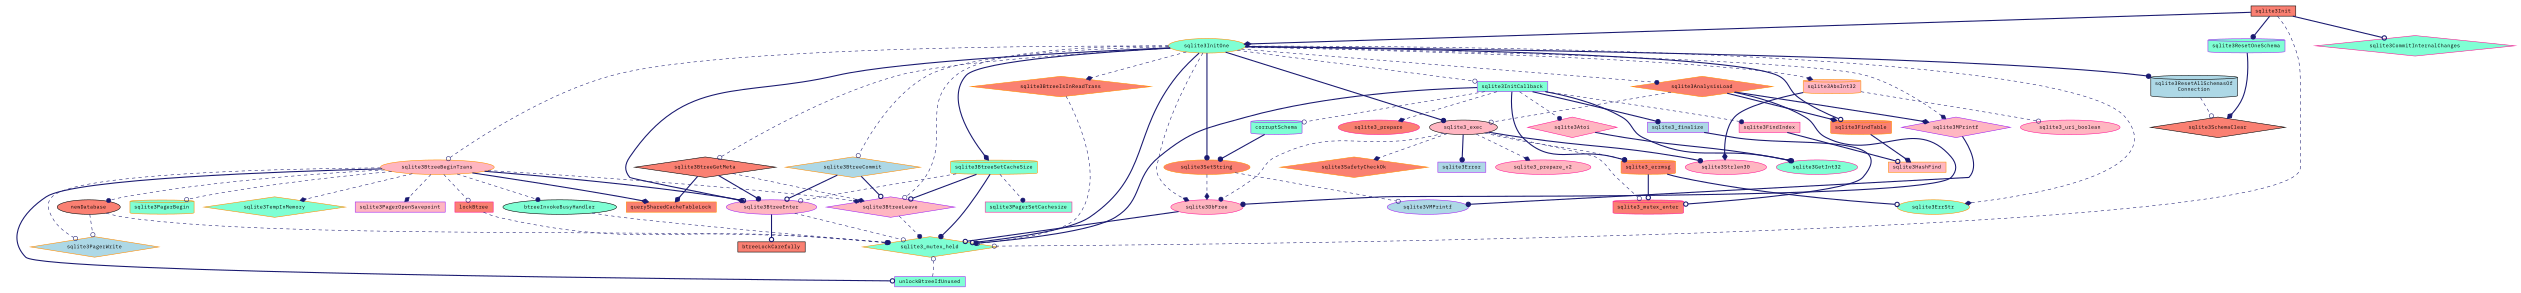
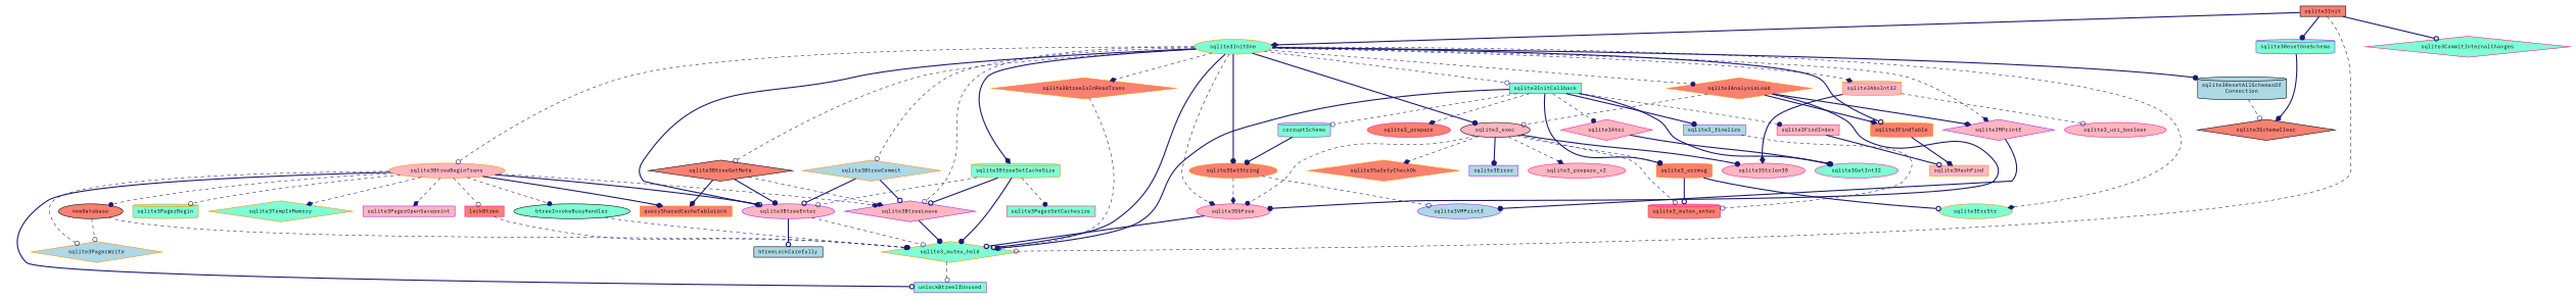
  digraph {
    fontname="IBM Plex Mono"
    rankdir=TB
    node [color=darkorange fillcolor=salmon fontname="IBM Plex Mono" fontsize=10 shape=ellipse style=filled]
    edge [arrowhead=odot color=midnightblue fontname="IBM Plex Mono" fontsize=10 labelfontname=FreeSans labelfontsize=10 style=dashed]
    n1 [color=black fontcolor=black height=0.2 label=sqlite3Init shape=box width=0.4]
    n2 [fillcolor=aquamarine height=0.2 label=sqlite3_mutex_held shape=diamond width=0.4]
    n3 [fillcolor=aquamarine height=0.2 label=sqlite3InitOne width=0.4]
    n4 [color=purple fillcolor=aquamarine height=0.2 label=sqlite3ResetOneSchema shape=cylinder width=0.4]
    n5 [color=deeppink fillcolor=aquamarine height=0.2 label=sqlite3CommitInternalChanges shape=diamond width=0.4]
    n6 [color=purple fillcolor=aquamarine height=0.2 label=sqlite3InitCallback shape=box width=0.4]
    n7 [height=0.2 label=sqlite3SetString width=0.4]
    n8 [color=deeppink fillcolor=lightpink height=0.2 label=sqlite3DbFree width=0.4]
    n9 [fillcolor=aquamarine height=0.2 label=sqlite3ErrStr width=0.4]
    n10 [height=0.2 label=sqlite3FindTable shape=cylinder width=0.4]
    n11 [color=purple fillcolor=lightpink height=0.2 label=sqlite3BtreeEnter width=0.4]
    n12 [height=0.2 label=sqlite3BtreeIsInReadTrans shape=diamond width=0.4]
    n13 [fillcolor=lightpink height=0.2 label=sqlite3BtreeBeginTrans width=0.4]
    n14 [color=purple fillcolor=lightpink height=0.2 label=sqlite3BtreeLeave shape=diamond width=0.4]
    n15 [color=black height=0.2 label=sqlite3BtreeGetMeta shape=diamond width=0.4]
    n16 [fillcolor=lightpink height=0.2 label=sqlite3AbsInt32 shape=cylinder width=0.4]
    n17 [fillcolor=aquamarine height=0.2 label=sqlite3BtreeSetCacheSize shape=cylinder width=0.4]
    n18 [color=purple fillcolor=lightpink height=0.2 label=sqlite3MPrintf shape=diamond width=0.4]
    n19 [color=black fillcolor=lightpink height=0.2 label=sqlite3_exec width=0.4]
    n20 [height=0.2 label=sqlite3AnalysisLoad shape=diamond width=0.4]
    n21 [color=black fillcolor=lightblue height=0.2 label="sqlite3ResetAllSchemasOf\lConnection" shape=cylinder width=0.4]
    n22 [fillcolor=lightblue height=0.2 label=sqlite3BtreeCommit shape=diamond width=0.4]
    n23 [color=black height=0.2 label=sqlite3SchemaClear shape=diamond width=0.4]
    n24 [color=purple fillcolor=aquamarine height=0.2 label=corruptSchema shape=cylinder width=0.4]
    n25 [color=deeppink fillcolor=lightpink height=0.2 label=sqlite3Atoi shape=diamond width=0.4]
    n26 [color=deeppink fillcolor=aquamarine height=0.2 label=sqlite3GetInt32 width=0.4]
    n27 [color=deeppink height=0.2 label=sqlite3_prepare width=0.4]
    n28 [height=0.2 label=sqlite3_errmsg shape=cylinder width=0.4]
    n29 [color=purple fillcolor=lightblue height=0.2 label=sqlite3_finalize shape=box width=0.4]
    n30 [color=deeppink fillcolor=lightpink height=0.2 label=sqlite3FindIndex shape=box width=0.4]
    n31 [color=purple fillcolor=lightblue height=0.2 label=sqlite3VMPrintf width=0.4]
    n32 [fillcolor=lightpink height=0.2 label=sqlite3HashFind shape=box width=0.4]
-   n33 [color=black height=0.2 label=btreeLockCarefully shape=box width=0.4]
+   n33 [color=black fillcolor=lightblue height=0.2 label=btreeLockCarefully shape=box width=0.4]
    n34 [height=0.2 label=querySharedCacheTableLock shape=box width=0.4]
    n35 [color=deeppink height=0.2 label=lockBtree shape=box width=0.4]
    n36 [fillcolor=aquamarine height=0.2 label=sqlite3PagerBegin shape=cylinder width=0.4]
    n37 [fillcolor=aquamarine height=0.2 label=sqlite3TempInMemory shape=diamond width=0.4]
    n38 [color=black height=0.2 label=newDatabase width=0.4]
    n39 [fillcolor=lightblue height=0.2 label=sqlite3PagerWrite shape=diamond width=0.4]
    n40 [color=purple fillcolor=aquamarine height=0.2 label=unlockBtreeIfUnused shape=box width=0.4]
    n41 [color=black fillcolor=aquamarine height=0.2 label=btreeInvokeBusyHandler width=0.4]
    n42 [color=purple fillcolor=lightpink height=0.2 label=sqlite3PagerOpenSavepoint shape=box width=0.4]
    n43 [color=deeppink fillcolor=lightpink height=0.2 label=sqlite3_uri_boolean width=0.4]
    n44 [color=deeppink fillcolor=lightpink height=0.2 label=sqlite3Strlen30 width=0.4]
    n45 [color=deeppink fillcolor=aquamarine height=0.2 label=sqlite3PagerSetCachesize shape=box width=0.4]
    n46 [color=deeppink height=0.2 label=sqlite3_mutex_enter shape=cylinder width=0.4]
    n47 [height=0.2 label=sqlite3SafetyCheckOk shape=diamond width=0.4]
    n48 [color=purple fillcolor=lightblue height=0.2 label=sqlite3Error shape=box width=0.4]
    n49 [color=deeppink fillcolor=lightpink height=0.2 label=sqlite3_prepare_v2 width=0.4]
    n1 -> n2
    n1 -> n3 [arrowhead=diamond style=bold]
    n1 -> n4 [arrowhead=dot style=bold]
    n1 -> n5 [style=bold]
    n3 -> n2 [style=bold]
    n3 -> n6
    n3 -> n7 [arrowhead=dot style=bold]
    n3 -> n8 [arrowhead=diamond]
    n3 -> n9 [arrowhead=diamond]
    n3 -> n10 [style=bold]
    n3 -> n11 [arrowhead=diamond style=bold]
    n3 -> n12 [arrowhead=diamond]
    n3 -> n13
    n3 -> n14
    n3 -> n15
    n3 -> n16 [arrowhead=diamond]
    n3 -> n17 [arrowhead=diamond style=bold]
    n3 -> n18 [arrowhead=diamond]
    n3 -> n19 [arrowhead=dot style=bold]
    n3 -> n20 [arrowhead=dot]
    n3 -> n21 [arrowhead=dot style=bold]
    n3 -> n22
    n4 -> n23 [arrowhead=diamond style=bold]
    n6 -> n2 [arrowhead=dot style=bold]
    n6 -> n24
    n6 -> n25 [arrowhead=dot]
    n6 -> n26 [arrowhead=diamond style=bold]
    n6 -> n27 [arrowhead=diamond]
    n6 -> n28 [style=bold]
    n6 -> n29 [arrowhead=dot style=bold]
    n6 -> n30 [arrowhead=dot]
    n7 -> n8 [arrowhead=diamond]
    n7 -> n31
    n8 -> n2 [style=bold]
    n10 -> n32 [arrowhead=diamond style=bold]
    n11 -> n2
    n11 -> n33 [style=bold]
    n12 -> n2
    n13 -> n11 [style=bold]
    n13 -> n14 [arrowhead=diamond]
    n13 -> n34 [arrowhead=diamond style=bold]
    n13 -> n35
    n13 -> n36
    n13 -> n37 [arrowhead=diamond]
    n13 -> n38 [arrowhead=dot]
    n13 -> n39
    n13 -> n40 [style=bold]
    n13 -> n41 [arrowhead=dot]
    n13 -> n42 [arrowhead=diamond]
-   n14 -> n2 [arrowhead=dot]
+   n14 -> n2 [arrowhead=dot style=bold]
    n15 -> n11 [arrowhead=dot style=bold]
    n15 -> n14 [arrowhead=diamond]
    n15 -> n34 [arrowhead=diamond style=bold]
    n16 -> n43
    n16 -> n44 [arrowhead=diamond style=bold]
    n17 -> n2 [arrowhead=dot style=bold]
    n17 -> n11
    n17 -> n14 [style=bold]
    n17 -> n45 [arrowhead=dot]
    n18 -> n31 [arrowhead=dot style=bold]
    n19 -> n8 [arrowhead=dot]
    n19 -> n28 [arrowhead=dot]
    n19 -> n44 [arrowhead=dot style=bold]
    n19 -> n46
    n19 -> n47 [arrowhead=diamond]
    n19 -> n48 [arrowhead=dot style=bold]
    n19 -> n49 [arrowhead=diamond]
    n20 -> n8 [arrowhead=dot style=bold]
    n20 -> n10 [arrowhead=diamond style=bold]
    n20 -> n18 [arrowhead=diamond style=bold]
    n20 -> n19
    n21 -> n23
    n22 -> n11 [style=bold]
    n22 -> n14 [style=bold]
    n24 -> n7 [arrowhead=dot style=bold]
    n25 -> n26 [arrowhead=dot style=bold]
    n28 -> n9 [style=bold]
    n28 -> n46 [style=bold]
-   n29 -> n46 [style=bold]
+   n29 -> n46
    n30 -> n32 [style=bold]
    n35 -> n2
    n38 -> n2 [arrowhead=dot]
    n38 -> n39
-   n40 -> n2
+   n2 -> n40
    n41 -> n2 [arrowhead=dot]
  }
